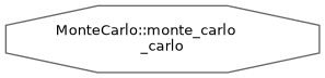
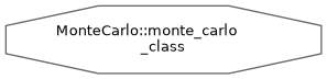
  digraph {
    rankdir=LR
-   n1 [color=gray40 fillcolor=white fontname=Helvetica fontsize=10 height=0.2 label="MonteCarlo::monte_carlo\l_carlo" shape=octagon style=filled width=0.4]
+   n1 [color=gray40 fillcolor=white fontname=Helvetica fontsize=10 height=0.2 label="MonteCarlo::monte_carlo\l_class" shape=octagon style=filled width=0.4]
  }
